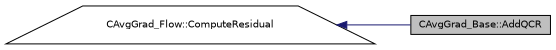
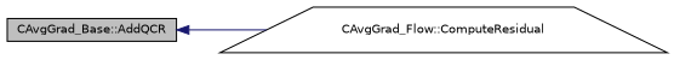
  digraph {
    rankdir=LR
    node [color=black fontname=Helvetica fontsize=10 style=filled]
    n1 [fillcolor=grey75 fontcolor=black height=0.2 label="CAvgGrad_Base::AddQCR" shape=box width=0.4]
    n2 [fillcolor=white height=0.2 label="CAvgGrad_Flow::ComputeResidual" shape=trapezium width=0.4]
-   n2 -> n1 [color=midnightblue dir=back fontname=Helvetica fontsize=10 labelfontname=Helvetica labelfontsize=10 style=solid]
+   n1 -> n2 [color=midnightblue dir=back fontname=Helvetica fontsize=10 labelfontname=Helvetica labelfontsize=10 style=solid]
  }
